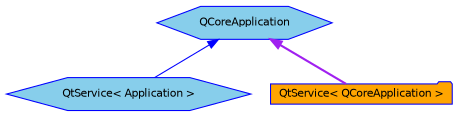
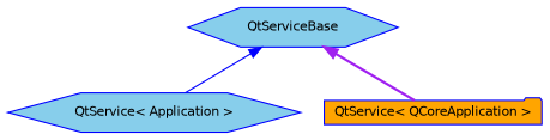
  digraph {
    node [color=blue fillcolor=skyblue fontname=Helvetica fontsize=10 shape=hexagon style=filled]
    edge [dir=back fontname=Helvetica fontsize=10 labelfontname=Helvetica labelfontsize=10]
-   n1 [fontcolor=black height=0.2 label=QCoreApplication width=0.4]
+   n1 [fontcolor=black height=0.2 label=QtServiceBase width=0.4]
    n2 [height=0.2 label="QtService\< Application \>" width=0.4]
    n3 [fillcolor=orange height=0.2 label="QtService\< QCoreApplication \>" shape=folder width=0.4]
    n1 -> n2 [color=blue style=solid]
    n1 -> n3 [color=purple style=bold]
  }
